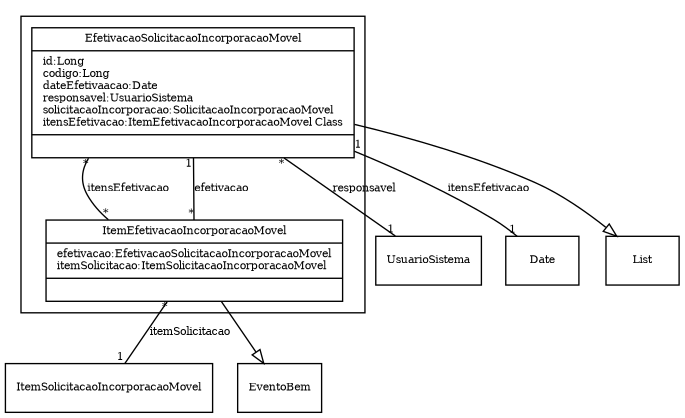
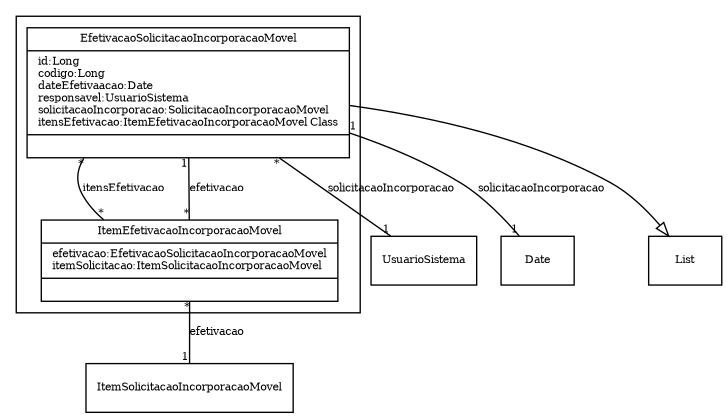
  digraph {
    fontname="Times-Roman"
    fontsize=8
    node [fontname="Times-Roman" fontsize=8 shape=record]
    edge [arrowhead=none fontname="Times-Roman" fontsize=8 headlabel=1 taillabel="*"]
    n1 [label="{EfetivacaoSolicitacaoIncorporacaoMovel|id:Long\lcodigo:Long\ldateEfetivaacao:Date\lresponsavel:UsuarioSistema\lsolicitacaoIncorporacao:SolicitacaoIncorporacaoMovel\litensEfetivacao:ItemEfetivacaoIncorporacaoMovel Class\l|\l}"]
    n2 [label="{ItemEfetivacaoIncorporacaoMovel|efetivacao:EfetivacaoSolicitacaoIncorporacaoMovel\litemSolicitacao:ItemSolicitacaoIncorporacaoMovel\l|\l}"]
    UsuarioSistema
    n4 [label=Date]
    n5 [label=List]
    ItemSolicitacaoIncorporacaoMovel
-   EventoBem
    subgraph cluster_1 {
      n1
      n2
    }
    n1 -> n2 [headlabel="*" label=itensEfetivacao]
-   n1 -> UsuarioSistema [label=responsavel]
-   n1 -> n4 [label=itensEfetivacao taillabel=1]
+   n1 -> UsuarioSistema [label=solicitacaoIncorporacao]
+   n1 -> n4 [label=solicitacaoIncorporacao taillabel=1]
    n1 -> n5 [arrowhead=empty headlabel="" taillabel=""]
    n2 -> n1 [label=efetivacao]
-   n2 -> ItemSolicitacaoIncorporacaoMovel [label=itemSolicitacao]
-   n2 -> EventoBem [arrowhead=empty headlabel="" taillabel=""]
+   n2 -> ItemSolicitacaoIncorporacaoMovel [label=efetivacao]
  }
